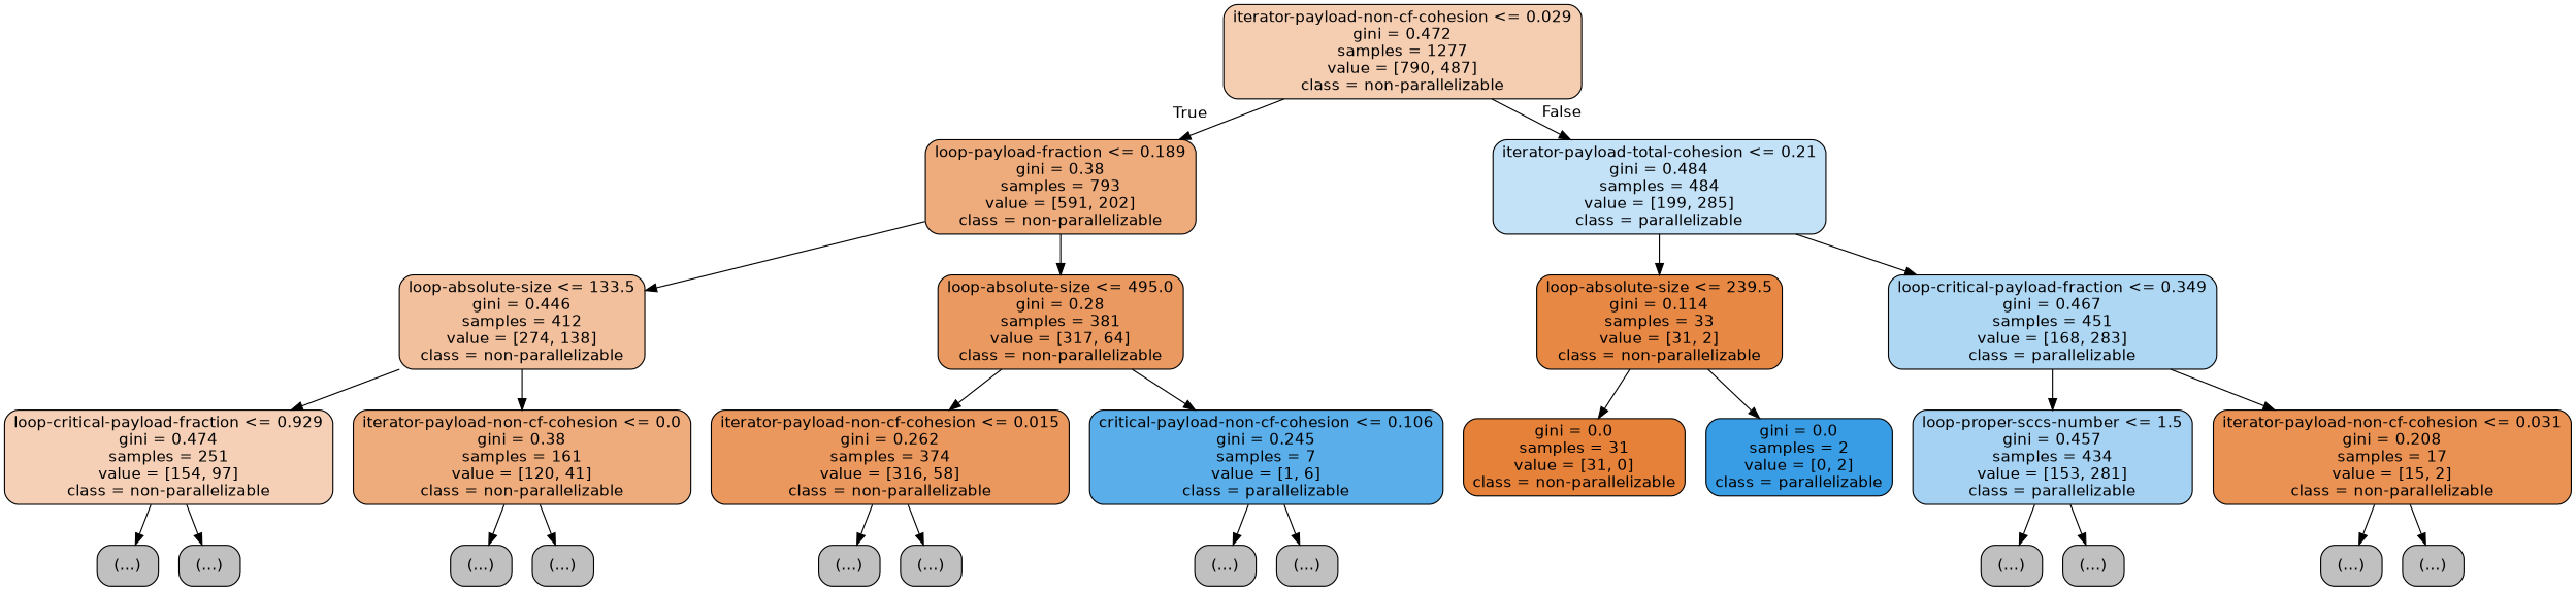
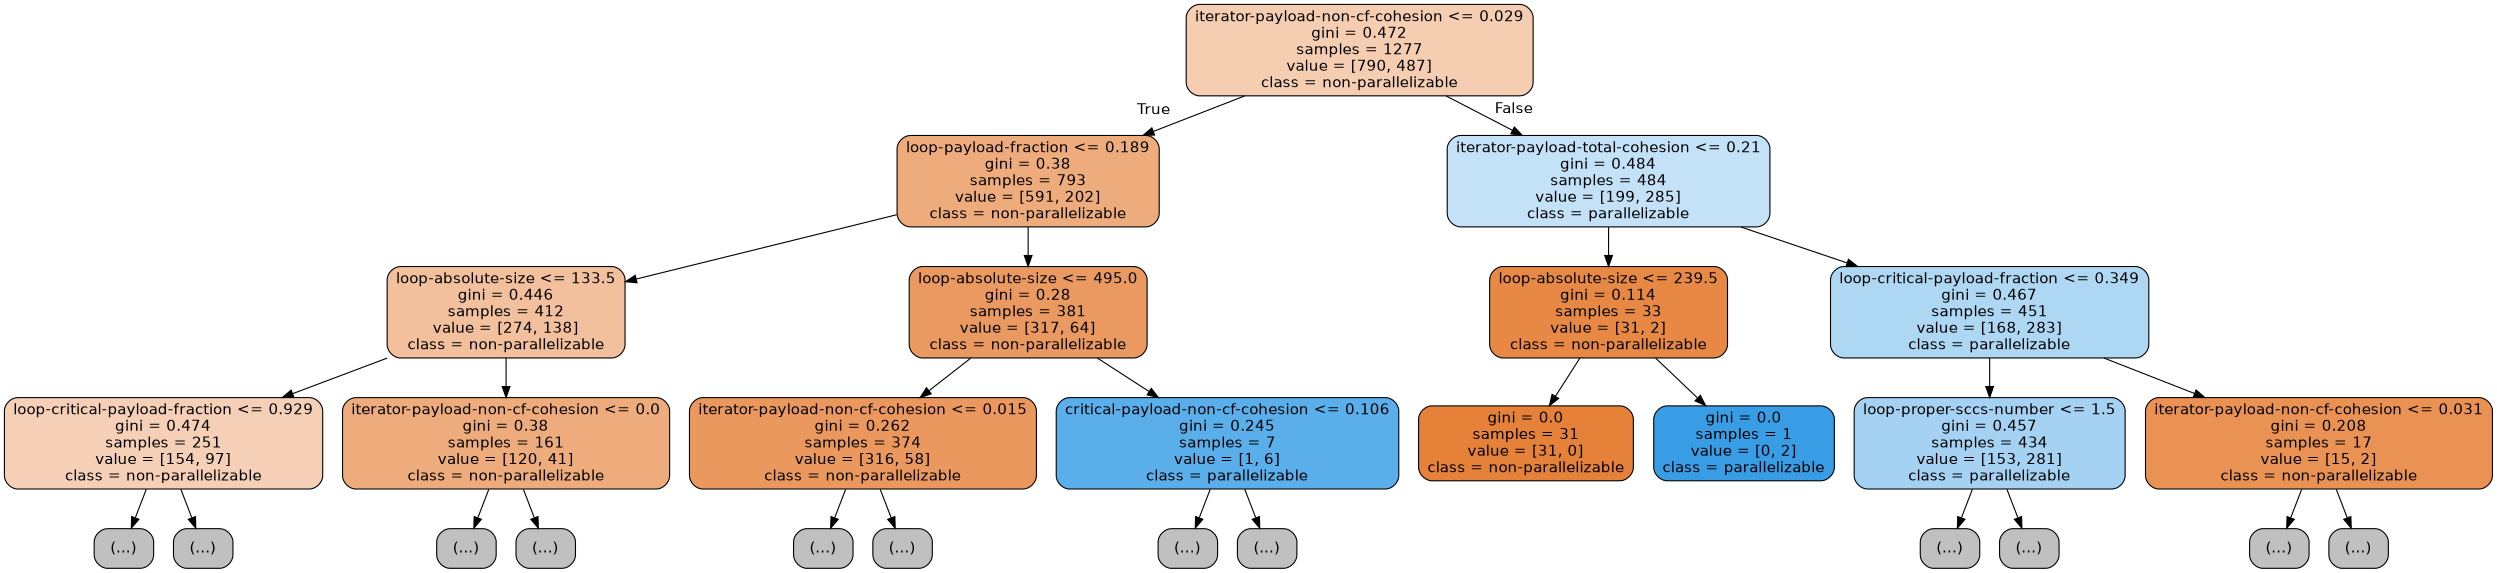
  digraph {
    node [color=black fillcolor="#C0C0C0" fontname=helvetica shape=box style="filled, rounded"]
    edge [fontname=helvetica]
    n1 [fillcolor="#e5813962" label="iterator-payload-non-cf-cohesion <= 0.029\ngini = 0.472\nsamples = 1277\nvalue = [790, 487]\nclass = non-parallelizable"]
    n2 [fillcolor="#e58139a8" label="loop-payload-fraction <= 0.189\ngini = 0.38\nsamples = 793\nvalue = [591, 202]\nclass = non-parallelizable"]
    n3 [fillcolor="#399de54d" label="iterator-payload-total-cohesion <= 0.21\ngini = 0.484\nsamples = 484\nvalue = [199, 285]\nclass = parallelizable"]
    n4 [fillcolor="#e581397f" label="loop-absolute-size <= 133.5\ngini = 0.446\nsamples = 412\nvalue = [274, 138]\nclass = non-parallelizable"]
    n5 [fillcolor="#e58139cc" label="loop-absolute-size <= 495.0\ngini = 0.28\nsamples = 381\nvalue = [317, 64]\nclass = non-parallelizable"]
    n6 [fillcolor="#e581395e" label="loop-critical-payload-fraction <= 0.929\ngini = 0.474\nsamples = 251\nvalue = [154, 97]\nclass = non-parallelizable"]
    n7 [fillcolor="#e58139a8" label="iterator-payload-non-cf-cohesion <= 0.0\ngini = 0.38\nsamples = 161\nvalue = [120, 41]\nclass = non-parallelizable"]
    n8 [label="(...)"]
    n9 [label="(...)"]
    n10 [label="(...)"]
    n11 [label="(...)"]
    n12 [fillcolor="#e58139d0" label="iterator-payload-non-cf-cohesion <= 0.015\ngini = 0.262\nsamples = 374\nvalue = [316, 58]\nclass = non-parallelizable"]
    n13 [fillcolor="#399de5d4" label="critical-payload-non-cf-cohesion <= 0.106\ngini = 0.245\nsamples = 7\nvalue = [1, 6]\nclass = parallelizable"]
    n14 [label="(...)"]
    n15 [label="(...)"]
    n16 [label="(...)"]
    n17 [label="(...)"]
    n18 [fillcolor="#e58139ef" label="loop-absolute-size <= 239.5\ngini = 0.114\nsamples = 33\nvalue = [31, 2]\nclass = non-parallelizable"]
    n19 [fillcolor="#399de568" label="loop-critical-payload-fraction <= 0.349\ngini = 0.467\nsamples = 451\nvalue = [168, 283]\nclass = parallelizable"]
    n20 [fillcolor="#e58139ff" label="gini = 0.0\nsamples = 31\nvalue = [31, 0]\nclass = non-parallelizable"]
-   n21 [fillcolor="#399de5ff" label="gini = 0.0\nsamples = 2\nvalue = [0, 2]\nclass = parallelizable"]
+   n21 [fillcolor="#399de5ff" label="gini = 0.0\nsamples = 1\nvalue = [0, 2]\nclass = parallelizable"]
    n22 [fillcolor="#399de574" label="loop-proper-sccs-number <= 1.5\ngini = 0.457\nsamples = 434\nvalue = [153, 281]\nclass = parallelizable"]
    n23 [fillcolor="#e58139dd" label="iterator-payload-non-cf-cohesion <= 0.031\ngini = 0.208\nsamples = 17\nvalue = [15, 2]\nclass = non-parallelizable"]
    n24 [label="(...)"]
    n25 [label="(...)"]
    n26 [label="(...)"]
    n27 [label="(...)"]
    n1 -> n2 [headlabel=True labelangle=45 labeldistance=2.5]
    n1 -> n3 [headlabel=False labelangle=-45 labeldistance=2.5]
    n2 -> n4
    n2 -> n5
    n3 -> n18
    n3 -> n19
    n4 -> n6
    n4 -> n7
    n5 -> n12
    n5 -> n13
    n6 -> n8
    n6 -> n9
    n7 -> n10
    n7 -> n11
    n12 -> n14
    n12 -> n15
    n13 -> n16
    n13 -> n17
    n18 -> n20
    n18 -> n21
    n19 -> n22
    n19 -> n23
    n22 -> n24
    n22 -> n25
    n23 -> n26
    n23 -> n27
  }
